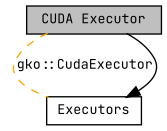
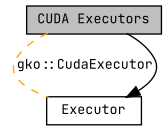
  digraph {
    rankdir=TB
    fontname="JetBrains Mono"
    node [color=black fontname="JetBrains Mono" fontsize=10 shape=record style=filled]
    edge [fontname="JetBrains Mono" fontsize=10 labelfontname=Helvetica labelfontsize=10 shape=plaintext]
-   n1 [fillcolor=grey75 fontcolor=black height=0.2 label="CUDA Executor" width=0.4]
-   n2 [fillcolor=white height=0.2 label=Executors width=0.4]
+   n1 [fillcolor=grey75 fontcolor=black height=0.2 label="CUDA Executors" width=0.4]
+   n2 [fillcolor=white height=0.2 label=Executor width=0.4]
    n1 -> n2 [color=orange dir=none label="gko::CudaExecutor" style=dashed]
    n2 -> n1 [dir=back style=solid]
  }
